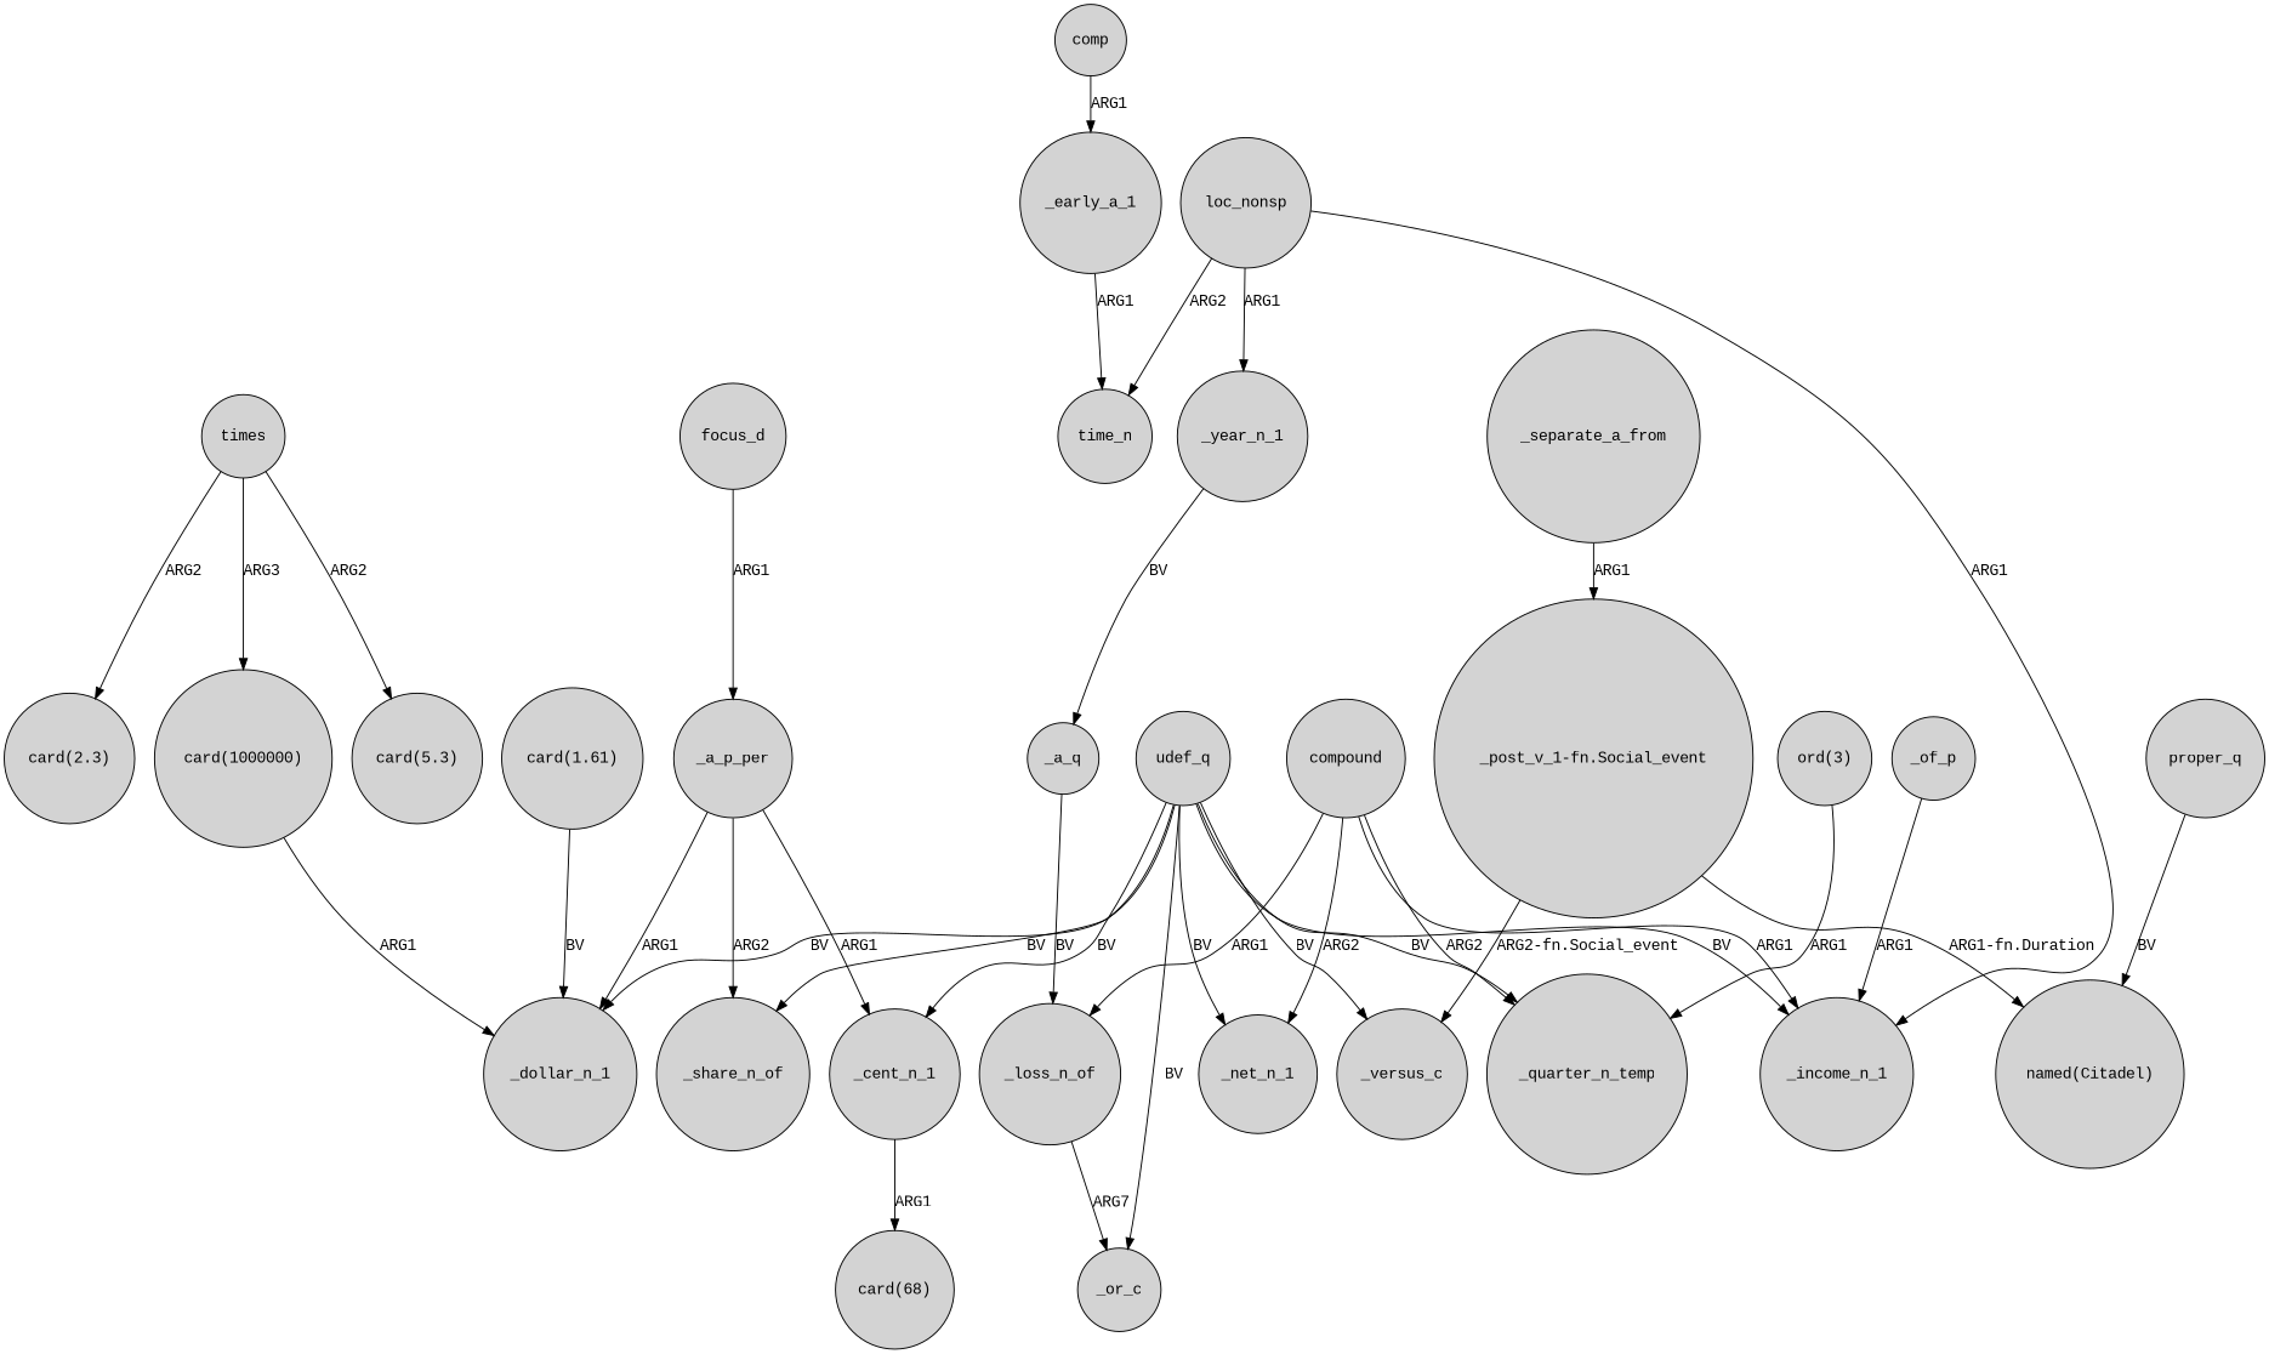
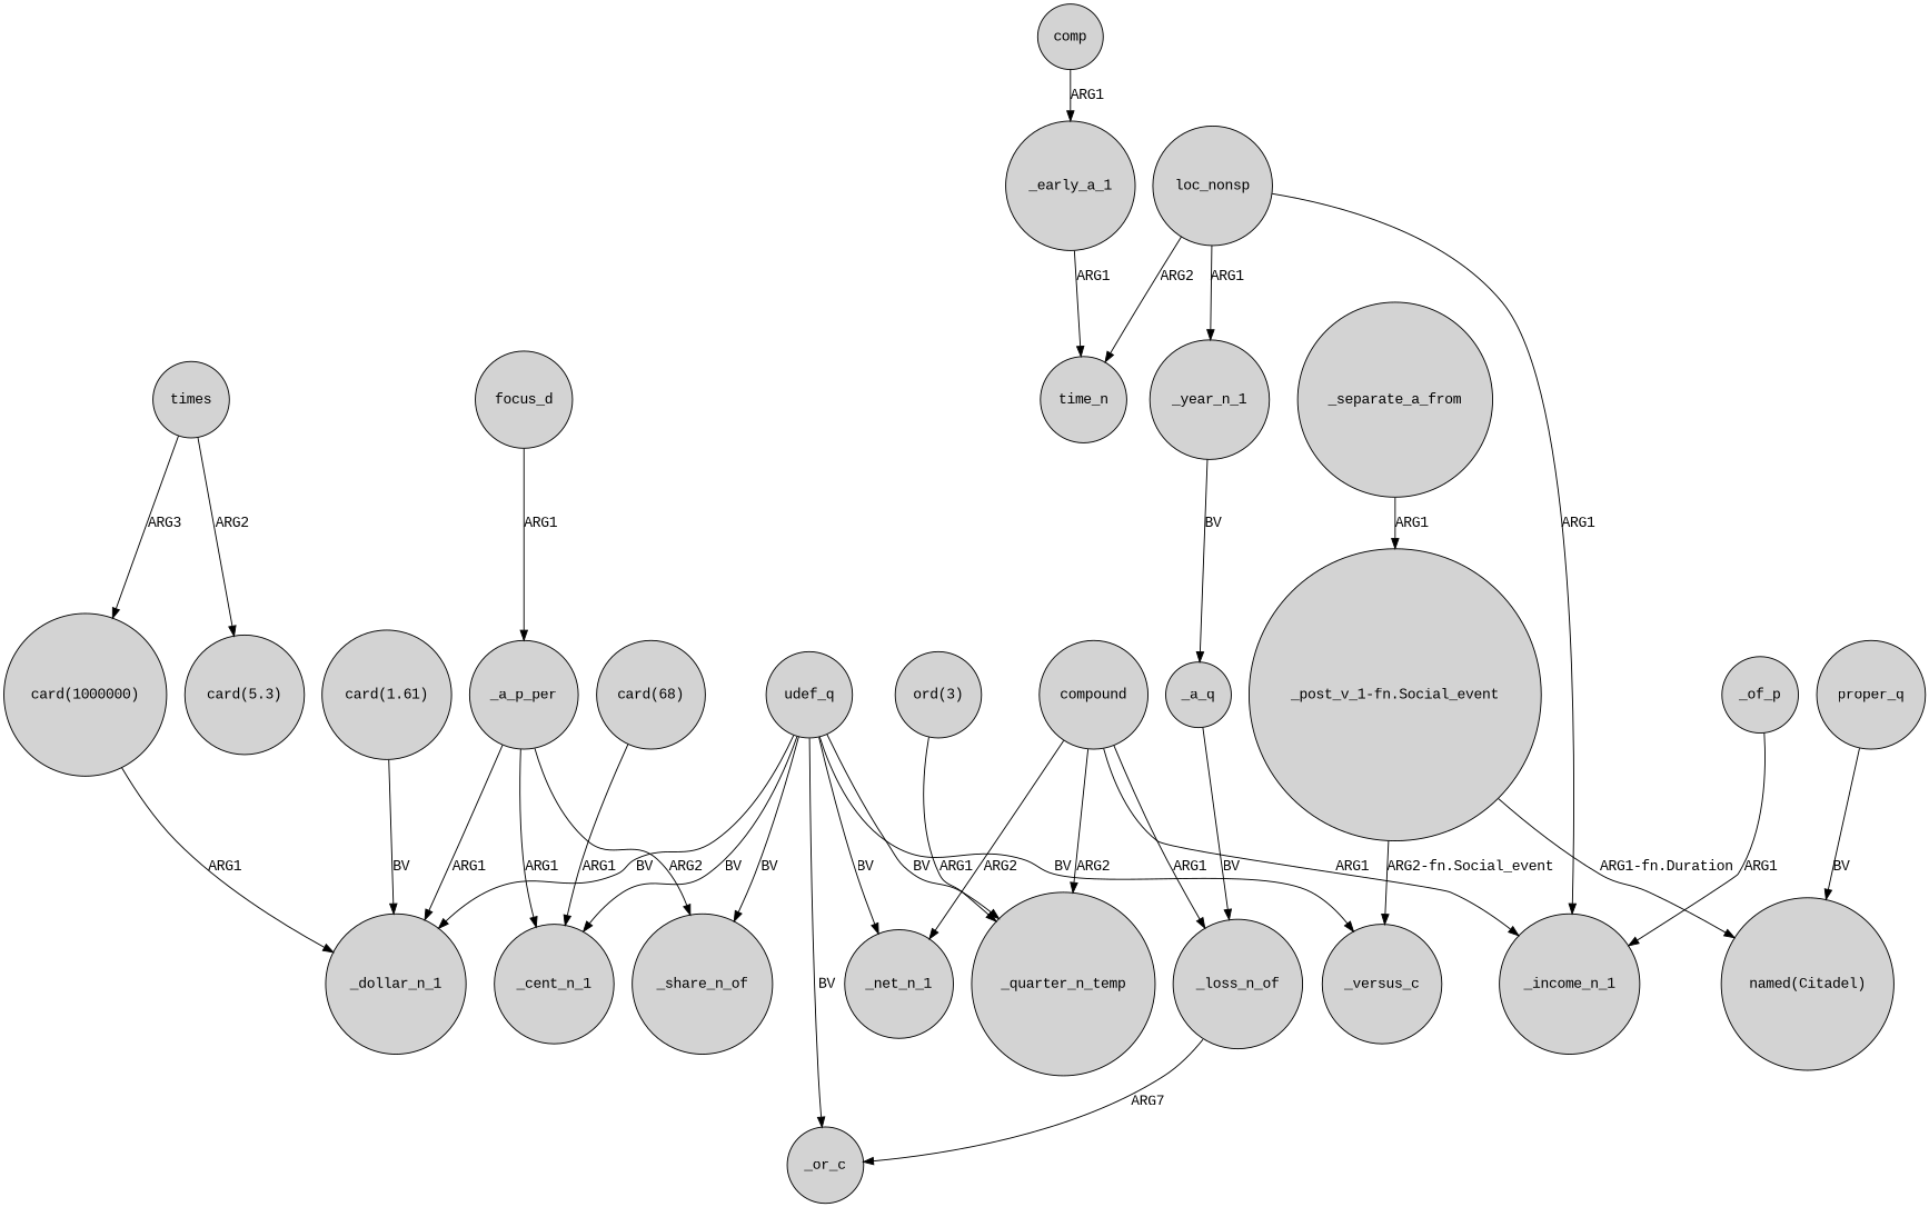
  digraph {
    fontname="Liberation Mono"
    node [fontname="Liberation Mono" shape=circle style=filled]
    edge [fontname="Liberation Mono"]
    _early_a_1
    time_n
    _a_q
    _loss_n_of
    _or_c
    _year_n_1
    times
-   "card(2.3)"
    "card(5.3)"
    "card(1000000)"
    _dollar_n_1
    compound
    _net_n_1
    _quarter_n_temp
    _income_n_1
    "ord(3)"
    proper_q
    "named(Citadel)"
    _a_p_per
    _cent_n_1
    _share_n_of
    udef_q
    _versus_c
    loc_nonsp
    _of_p
    comp
    "_post_v_1-fn.Social_event"
    "card(68)"
    focus_d
    "card(1.61)"
    _separate_a_from
    _early_a_1 -> time_n [label=ARG1]
    _a_q -> _loss_n_of [label=BV]
    _loss_n_of -> _or_c [label=ARG7]
    _year_n_1 -> _a_q [label=BV]
-   times -> "card(2.3)" [label=ARG2]
    times -> "card(5.3)" [label=ARG2]
    times -> "card(1000000)" [label=ARG3]
    "card(1000000)" -> _dollar_n_1 [label=ARG1]
    compound -> _loss_n_of [label=ARG1]
    compound -> _net_n_1 [label=ARG2]
    compound -> _quarter_n_temp [label=ARG2]
    compound -> _income_n_1 [label=ARG1]
    "ord(3)" -> _quarter_n_temp [label=ARG1]
    proper_q -> "named(Citadel)" [label=BV]
    _a_p_per -> _dollar_n_1 [label=ARG1]
    _a_p_per -> _cent_n_1 [label=ARG1]
    _a_p_per -> _share_n_of [label=ARG2]
    udef_q -> _or_c [label=BV]
    udef_q -> _dollar_n_1 [label=BV]
    udef_q -> _net_n_1 [label=BV]
    udef_q -> _quarter_n_temp [label=BV]
-   udef_q -> _income_n_1 [label=BV]
    udef_q -> _cent_n_1 [label=BV]
    udef_q -> _share_n_of [label=BV]
    udef_q -> _versus_c [label=BV]
    loc_nonsp -> time_n [label=ARG2]
    loc_nonsp -> _year_n_1 [label=ARG1]
    loc_nonsp -> _income_n_1 [label=ARG1]
    _of_p -> _income_n_1 [label=ARG1]
    comp -> _early_a_1 [label=ARG1]
    "_post_v_1-fn.Social_event" -> "named(Citadel)" [label="ARG1-fn.Duration"]
    "_post_v_1-fn.Social_event" -> _versus_c [label="ARG2-fn.Social_event"]
-   _cent_n_1 -> "card(68)" [label=ARG1]
+   "card(68)" -> _cent_n_1 [label=ARG1]
    focus_d -> _a_p_per [label=ARG1]
    "card(1.61)" -> _dollar_n_1 [label=BV]
    _separate_a_from -> "_post_v_1-fn.Social_event" [label=ARG1]
  }
